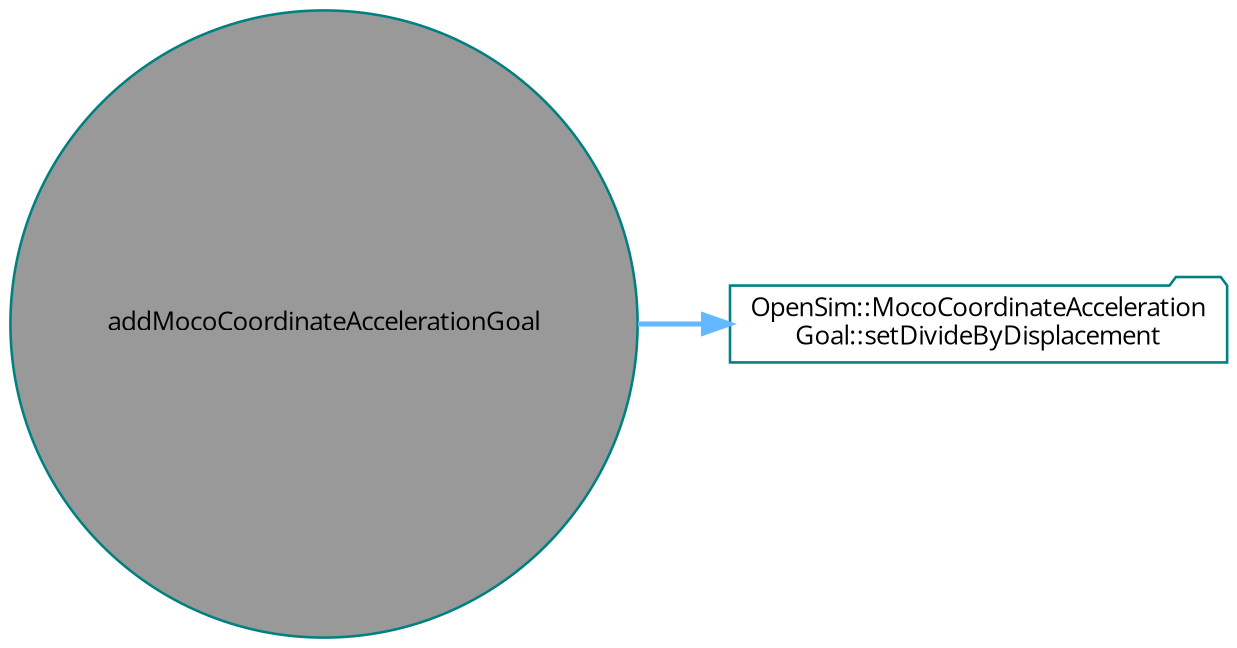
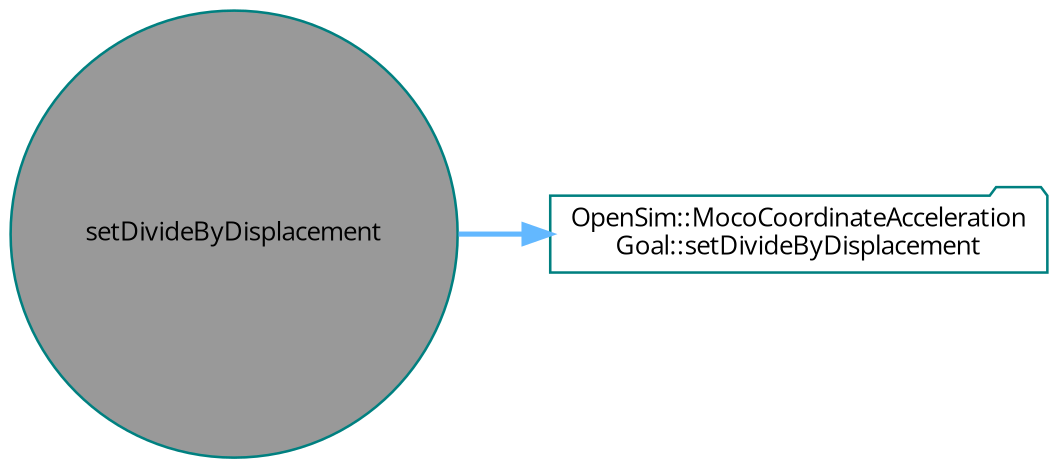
  digraph {
    rankdir=LR
    fontname="Open Sans"
    node [color=teal fontname="Open Sans" fontsize=10 style=filled]
-   n1 [fillcolor=grey60 fontcolor=black height=0.2 label=addMocoCoordinateAccelerationGoal shape=circle width=0.4]
+   n1 [fillcolor=grey60 fontcolor=black height=0.2 label=setDivideByDisplacement shape=circle width=0.4]
    n2 [fillcolor=white height=0.2 label="OpenSim::MocoCoordinateAcceleration\lGoal::setDivideByDisplacement" shape=folder width=0.4]
    n1 -> n2 [color=steelblue1 fontname="Open Sans" fontsize=10 labelfontname=Helvetica labelfontsize=10 style=bold arrowhead=normal]
  }
